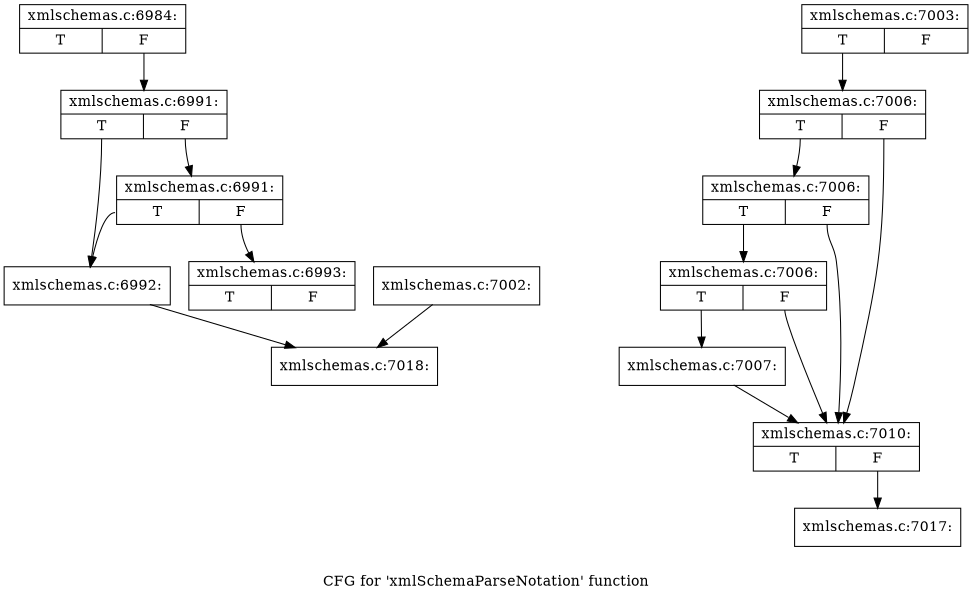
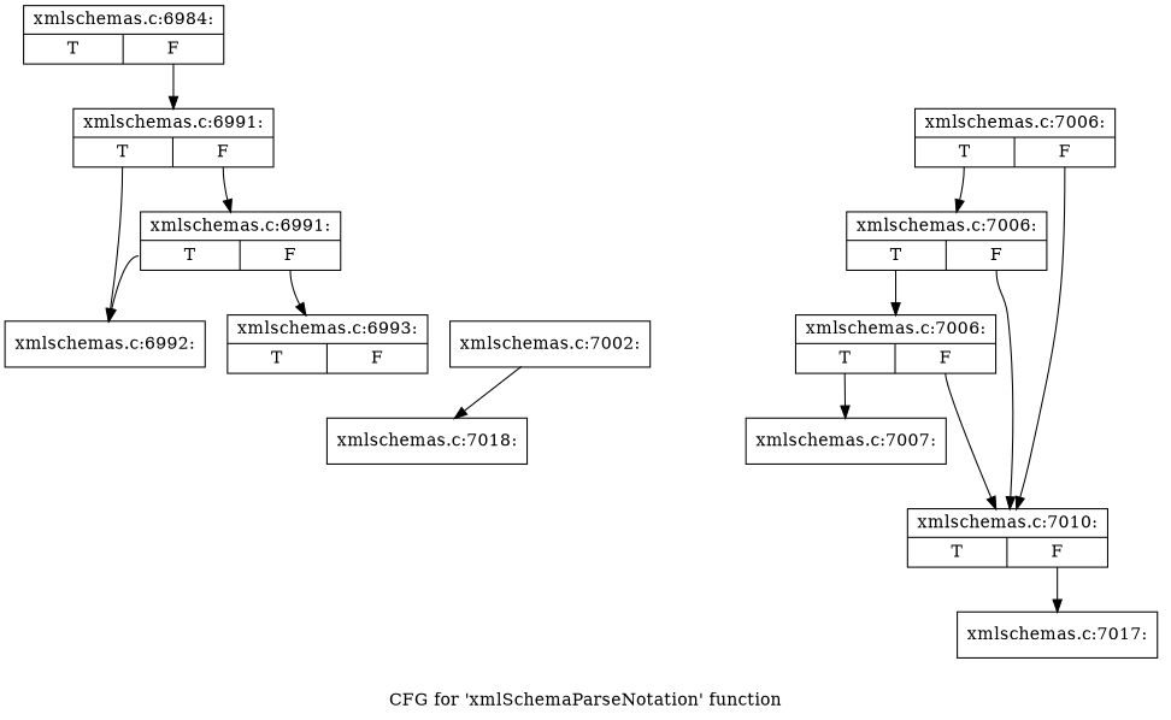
  digraph {
    label="CFG for 'xmlSchemaParseNotation' function"
    node [shape=record]
    edge [tailport=s0]
    n1 [label="{xmlschemas.c:6984:|{<s0>T|<s1>F}}"]
    n2 [label="{xmlschemas.c:6991:|{<s0>T|<s1>F}}"]
    n3 [label="{xmlschemas.c:6992:}"]
    n4 [label="{xmlschemas.c:7018:}"]
    n5 [label="{xmlschemas.c:6991:|{<s0>T|<s1>F}}"]
    n6 [label="{xmlschemas.c:6993:|{<s0>T|<s1>F}}"]
    n7 [label="{xmlschemas.c:7002:}"]
-   n8 [label="{xmlschemas.c:7003:|{<s0>T|<s1>F}}"]
    n9 [label="{xmlschemas.c:7006:|{<s0>T|<s1>F}}"]
    n10 [label="{xmlschemas.c:7010:|{<s0>T|<s1>F}}"]
    n11 [label="{xmlschemas.c:7006:|{<s0>T|<s1>F}}"]
    n12 [label="{xmlschemas.c:7017:}"]
    n13 [label="{xmlschemas.c:7006:|{<s0>T|<s1>F}}"]
    n14 [label="{xmlschemas.c:7007:}"]
    n1 -> n2 [tailport=s1]
    n2 -> n3
    n2 -> n5 [tailport=s1]
-   n3 -> n4
    n5 -> n3
    n5 -> n6 [tailport=s1]
    n7 -> n4
-   n8 -> n9
    n9 -> n10 [tailport=s1]
    n9 -> n11
    n10 -> n12 [tailport=s1]
    n11 -> n10 [tailport=s1]
    n11 -> n13
    n13 -> n10 [tailport=s1]
    n13 -> n14
-   n14 -> n10
  }
